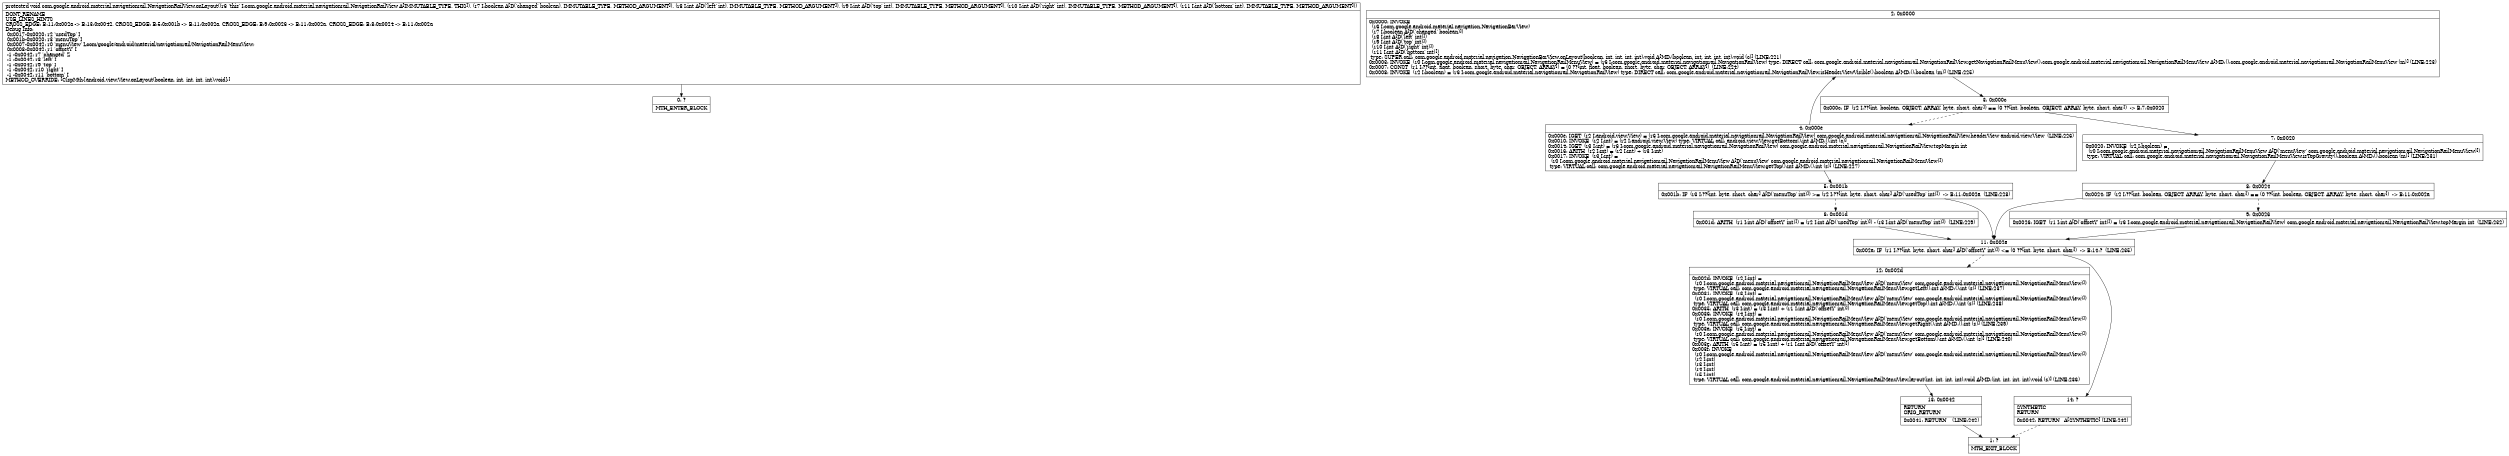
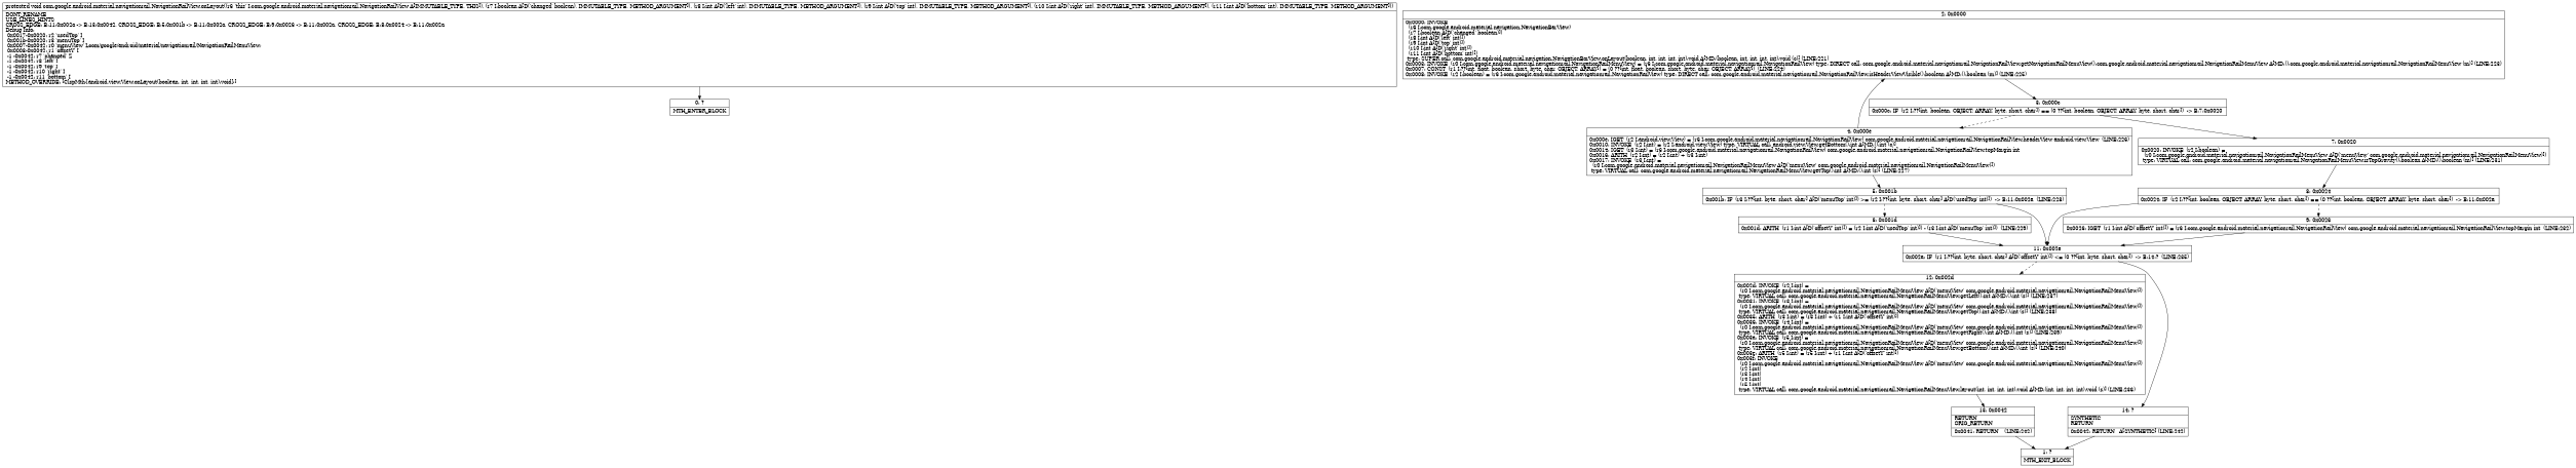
  digraph {
    node [shape=record]
    n1 [label="{0\:\ ?|MTH_ENTER_BLOCK\l}"]
    n2 [label="{2\:\ 0x0000|0x0000: INVOKE  \l  (r6 I:com.google.android.material.navigation.NavigationBarView)\l  (r7 I:boolean A[D('changed' boolean)])\l  (r8 I:int A[D('left' int)])\l  (r9 I:int A[D('top' int)])\l  (r10 I:int A[D('right' int)])\l  (r11 I:int A[D('bottom' int)])\l type: SUPER call: com.google.android.material.navigation.NavigationBarView.onLayout(boolean, int, int, int, int):void A[MD:(boolean, int, int, int, int):void (c)] (LINE:221)\l0x0003: INVOKE  (r0 I:com.google.android.material.navigationrail.NavigationRailMenuView) = (r6 I:com.google.android.material.navigationrail.NavigationRailView) type: DIRECT call: com.google.android.material.navigationrail.NavigationRailView.getNavigationRailMenuView():com.google.android.material.navigationrail.NavigationRailMenuView A[MD:():com.google.android.material.navigationrail.NavigationRailMenuView (m)] (LINE:223)\l0x0007: CONST  (r1 I:??[int, float, boolean, short, byte, char, OBJECT, ARRAY]) = (0 ??[int, float, boolean, short, byte, char, OBJECT, ARRAY])  (LINE:224)\l0x0008: INVOKE  (r2 I:boolean) = (r6 I:com.google.android.material.navigationrail.NavigationRailView) type: DIRECT call: com.google.android.material.navigationrail.NavigationRailView.isHeaderViewVisible():boolean A[MD:():boolean (m)] (LINE:225)\l}"]
    n3 [label="{3\:\ 0x000c|0x000c: IF  (r2 I:??[int, boolean, OBJECT, ARRAY, byte, short, char]) == (0 ??[int, boolean, OBJECT, ARRAY, byte, short, char])  \-\> B:7:0x0020 \l}"]
    n4 [label="{4\:\ 0x000e|0x000e: IGET  (r2 I:android.view.View) = (r6 I:com.google.android.material.navigationrail.NavigationRailView) com.google.android.material.navigationrail.NavigationRailView.headerView android.view.View  (LINE:226)\l0x0010: INVOKE  (r2 I:int) = (r2 I:android.view.View) type: VIRTUAL call: android.view.View.getBottom():int A[MD:():int (c)]\l0x0014: IGET  (r3 I:int) = (r6 I:com.google.android.material.navigationrail.NavigationRailView) com.google.android.material.navigationrail.NavigationRailView.topMargin int \l0x0016: ARITH  (r2 I:int) = (r2 I:int) + (r3 I:int) \l0x0017: INVOKE  (r3 I:int) = \l  (r0 I:com.google.android.material.navigationrail.NavigationRailMenuView A[D('menuView' com.google.android.material.navigationrail.NavigationRailMenuView)])\l type: VIRTUAL call: com.google.android.material.navigationrail.NavigationRailMenuView.getTop():int A[MD:():int (s)] (LINE:227)\l}"]
    n5 [label="{7\:\ 0x0020|0x0020: INVOKE  (r2 I:boolean) = \l  (r0 I:com.google.android.material.navigationrail.NavigationRailMenuView A[D('menuView' com.google.android.material.navigationrail.NavigationRailMenuView)])\l type: VIRTUAL call: com.google.android.material.navigationrail.NavigationRailMenuView.isTopGravity():boolean A[MD:():boolean (m)] (LINE:231)\l}"]
    n6 [label="{5\:\ 0x001b|0x001b: IF  (r3 I:??[int, byte, short, char] A[D('menuTop' int)]) \>= (r2 I:??[int, byte, short, char] A[D('usedTop' int)])  \-\> B:11:0x002a  (LINE:228)\l}"]
    n7 [label="{8\:\ 0x0024|0x0024: IF  (r2 I:??[int, boolean, OBJECT, ARRAY, byte, short, char]) == (0 ??[int, boolean, OBJECT, ARRAY, byte, short, char])  \-\> B:11:0x002a \l}"]
    n8 [label="{6\:\ 0x001d|0x001d: ARITH  (r1 I:int A[D('offsetY' int)]) = (r2 I:int A[D('usedTop' int)]) \- (r3 I:int A[D('menuTop' int)])  (LINE:229)\l}"]
    n9 [label="{11\:\ 0x002a|0x002a: IF  (r1 I:??[int, byte, short, char] A[D('offsetY' int)]) \<= (0 ??[int, byte, short, char])  \-\> B:14:?  (LINE:235)\l}"]
    n10 [label="{12\:\ 0x002d|0x002d: INVOKE  (r2 I:int) = \l  (r0 I:com.google.android.material.navigationrail.NavigationRailMenuView A[D('menuView' com.google.android.material.navigationrail.NavigationRailMenuView)])\l type: VIRTUAL call: com.google.android.material.navigationrail.NavigationRailMenuView.getLeft():int A[MD:():int (s)] (LINE:237)\l0x0031: INVOKE  (r3 I:int) = \l  (r0 I:com.google.android.material.navigationrail.NavigationRailMenuView A[D('menuView' com.google.android.material.navigationrail.NavigationRailMenuView)])\l type: VIRTUAL call: com.google.android.material.navigationrail.NavigationRailMenuView.getTop():int A[MD:():int (s)] (LINE:238)\l0x0035: ARITH  (r3 I:int) = (r3 I:int) + (r1 I:int A[D('offsetY' int)]) \l0x0036: INVOKE  (r4 I:int) = \l  (r0 I:com.google.android.material.navigationrail.NavigationRailMenuView A[D('menuView' com.google.android.material.navigationrail.NavigationRailMenuView)])\l type: VIRTUAL call: com.google.android.material.navigationrail.NavigationRailMenuView.getRight():int A[MD:():int (s)] (LINE:239)\l0x003a: INVOKE  (r5 I:int) = \l  (r0 I:com.google.android.material.navigationrail.NavigationRailMenuView A[D('menuView' com.google.android.material.navigationrail.NavigationRailMenuView)])\l type: VIRTUAL call: com.google.android.material.navigationrail.NavigationRailMenuView.getBottom():int A[MD:():int (s)] (LINE:240)\l0x003e: ARITH  (r5 I:int) = (r5 I:int) + (r1 I:int A[D('offsetY' int)]) \l0x003f: INVOKE  \l  (r0 I:com.google.android.material.navigationrail.NavigationRailMenuView A[D('menuView' com.google.android.material.navigationrail.NavigationRailMenuView)])\l  (r2 I:int)\l  (r3 I:int)\l  (r4 I:int)\l  (r5 I:int)\l type: VIRTUAL call: com.google.android.material.navigationrail.NavigationRailMenuView.layout(int, int, int, int):void A[MD:(int, int, int, int):void (s)] (LINE:236)\l}"]
    n11 [label="{14\:\ ?|SYNTHETIC\lRETURN\l|0x0042: RETURN   A[SYNTHETIC] (LINE:242)\l}"]
    n12 [label="{13\:\ 0x0042|RETURN\lORIG_RETURN\l|0x0041: RETURN    (LINE:242)\l}"]
    n13 [label="{1\:\ ?|MTH_EXIT_BLOCK\l}"]
    n14 [label="{9\:\ 0x0026|0x0026: IGET  (r1 I:int A[D('offsetY' int)]) = (r6 I:com.google.android.material.navigationrail.NavigationRailView) com.google.android.material.navigationrail.NavigationRailView.topMargin int  (LINE:232)\l}"]
    n15 [label="{protected void com.google.android.material.navigationrail.NavigationRailView.onLayout((r6 'this' I:com.google.android.material.navigationrail.NavigationRailView A[IMMUTABLE_TYPE, THIS]), (r7 I:boolean A[D('changed' boolean), IMMUTABLE_TYPE, METHOD_ARGUMENT]), (r8 I:int A[D('left' int), IMMUTABLE_TYPE, METHOD_ARGUMENT]), (r9 I:int A[D('top' int), IMMUTABLE_TYPE, METHOD_ARGUMENT]), (r10 I:int A[D('right' int), IMMUTABLE_TYPE, METHOD_ARGUMENT]), (r11 I:int A[D('bottom' int), IMMUTABLE_TYPE, METHOD_ARGUMENT]))  | DONT_RENAME\lUSE_LINES_HINTS\lCROSS_EDGE: B:11:0x002a \-\> B:13:0x0042, CROSS_EDGE: B:5:0x001b \-\> B:11:0x002a, CROSS_EDGE: B:9:0x0026 \-\> B:11:0x002a, CROSS_EDGE: B:8:0x0024 \-\> B:11:0x002a\lDebug Info:\l  0x0017\-0x0020: r2 'usedTop' I\l  0x001b\-0x0020: r3 'menuTop' I\l  0x0007\-0x0042: r0 'menuView' Lcom\/google\/android\/material\/navigationrail\/NavigationRailMenuView;\l  0x0008\-0x0042: r1 'offsetY' I\l  \-1 \-0x0042: r7 'changed' Z\l  \-1 \-0x0042: r8 'left' I\l  \-1 \-0x0042: r9 'top' I\l  \-1 \-0x0042: r10 'right' I\l  \-1 \-0x0042: r11 'bottom' I\lMETHOD_OVERRIDE: [ClspMth\{android.view.View.onLayout(boolean, int, int, int, int):void\}]\l}"]
    n2 -> n3
    n3 -> n4 [style=dashed]
    n3 -> n5
    n4 -> n2
    n4 -> n6
    n5 -> n7
    n6 -> n8 [style=dashed]
    n6 -> n9
    n7 -> n9
    n7 -> n14 [style=dashed]
    n8 -> n9
    n9 -> n10 [style=dashed]
    n9 -> n11
    n10 -> n12
-   n11 -> n13 [style=dashed]
+   n11 -> n13
    n12 -> n13
    n14 -> n9
    n15 -> n1
  }
